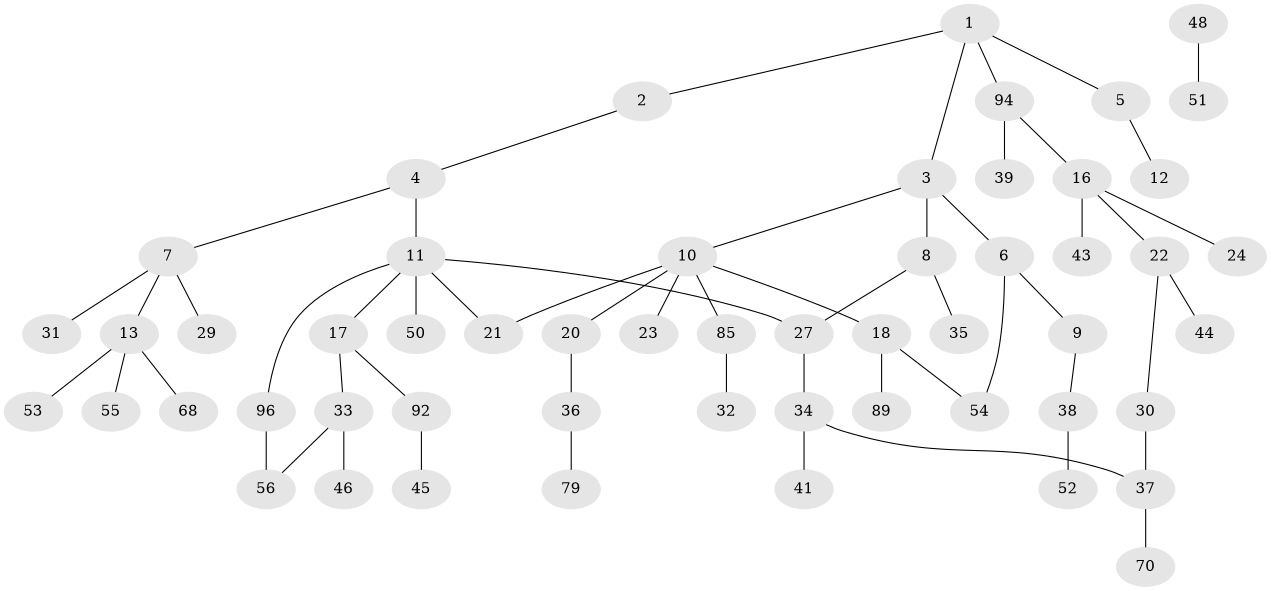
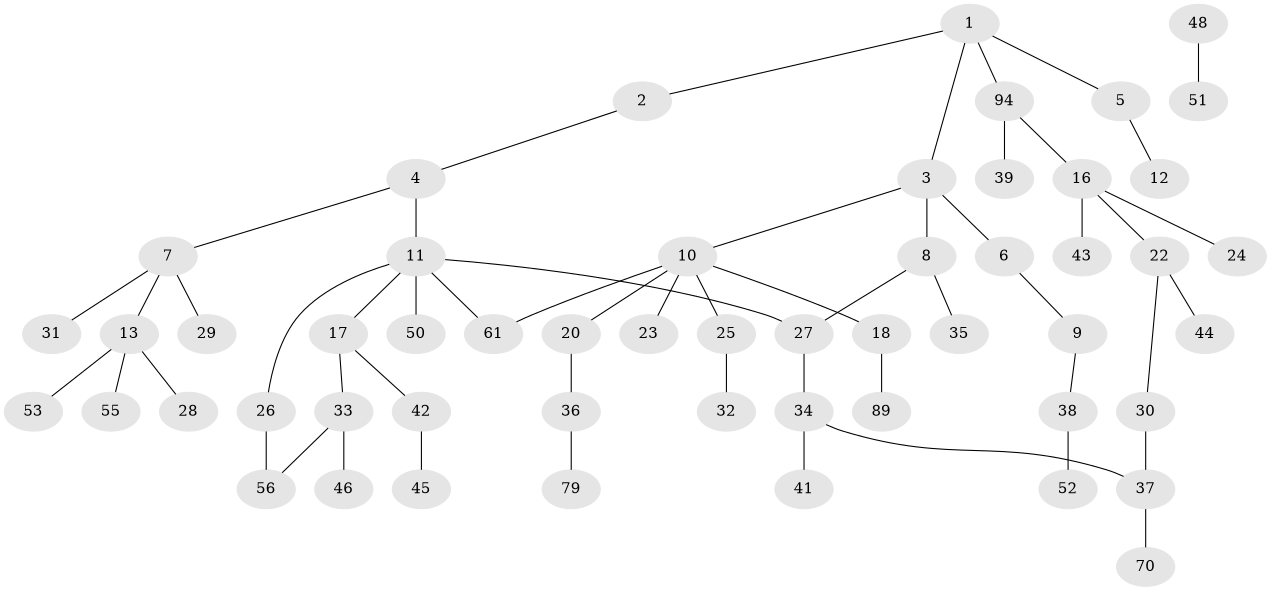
  graph {
    node [color=gray90 style=filled]
    1
    2
    3
    5
    n5 [label=94]
    4
    6
    8
    10
    12
    16
    39
    7
    11
    9
-   54
    27
    35
    18
    20
-   21
+   21 [label=61]
    23
-   25 [label=85]
+   25
    13
    29
    31
    17
-   26 [label=96]
+   26
    50
    38
-   28 [label=68]
+   28
    53
    55
    34
    52
    n36 [label=89]
    36
    32
    33
-   42 [label=92]
+   42
    56
    22
    24
    43
    30
    44
    46
    45
    n49 [label=79]
    37
    41
    n52 [label=70]
    48
    51
    1 -- 2
    1 -- 3
    1 -- 5
    1 -- n5
    2 -- 4
    3 -- 6
    3 -- 8
    3 -- 10
    5 -- 12
    n5 -- 16
    n5 -- 39
    4 -- 7
    4 -- 11
    6 -- 9
-   6 -- 54
    8 -- 27
    8 -- 35
    10 -- 18
    10 -- 20
    10 -- 21
    10 -- 23
    10 -- 25
    16 -- 22
    16 -- 24
    16 -- 43
    7 -- 13
    7 -- 29
    7 -- 31
    11 -- 27
    11 -- 21
    11 -- 17
    11 -- 26
    11 -- 50
    9 -- 38
    27 -- 34
-   18 -- 54
    18 -- n36
    20 -- 36
    25 -- 32
    13 -- 28
    13 -- 53
    13 -- 55
    17 -- 33
    17 -- 42
    26 -- 56
    38 -- 52
    34 -- 37
    34 -- 41
    36 -- n49
    33 -- 56
    33 -- 46
    42 -- 45
    22 -- 30
    22 -- 44
    30 -- 37
    37 -- n52
    48 -- 51
  }
